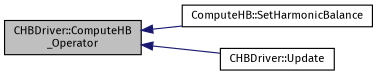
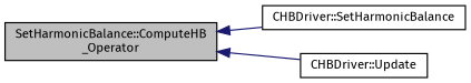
  digraph {
    fontname="Fira Sans"
    rankdir=LR
    node [color=black fillcolor=white fontname="Fira Sans" fontsize=10 shape=record style=filled]
    edge [color=midnightblue dir=back fontname="Fira Sans" fontsize=10 labelfontname=Helvetica labelfontsize=10 style=solid]
-   n1 [fillcolor=grey75 fontcolor=black height=0.2 label="CHBDriver::ComputeHB\l_Operator" width=0.4]
-   n2 [height=0.2 label="ComputeHB::SetHarmonicBalance" width=0.4]
+   n1 [fillcolor=grey75 fontcolor=black height=0.2 label="SetHarmonicBalance::ComputeHB\l_Operator" width=0.4]
+   n2 [height=0.2 label="CHBDriver::SetHarmonicBalance" width=0.4]
    n3 [height=0.2 label="CHBDriver::Update" width=0.4]
    n1 -> n2
    n1 -> n3
  }
